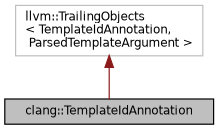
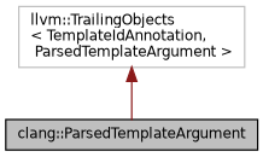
  digraph {
    node [fontname=Helvetica fontsize=10 shape=record]
-   n1 [color=black fillcolor=grey75 fontcolor=black height=0.2 label="clang::TemplateIdAnnotation" style=filled width=0.4]
+   n1 [color=black fillcolor=grey75 fontcolor=black height=0.2 label="clang::ParsedTemplateArgument" style=filled width=0.4]
    n2 [color=grey75 height=0.2 label="llvm::TrailingObjects\l\< TemplateIdAnnotation,\l ParsedTemplateArgument \>" width=0.4]
    n2 -> n1 [color=firebrick4 dir=back fontname=Helvetica fontsize=10 labelfontname=Helvetica labelfontsize=10 style=solid]
  }
